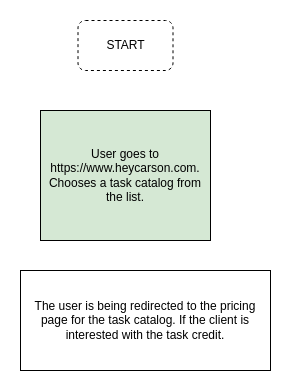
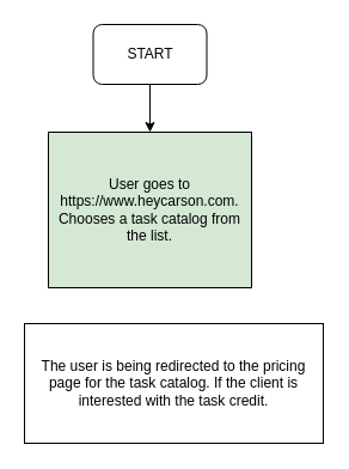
  <mxCell id="0" />
  <mxCell id="1" parent="0" />
  <mxCell id="2" value="User goes to https://www.heycarson.com. Chooses a task catalog from the list." style="rounded=0;whiteSpace=wrap;html=1;fillColor=#d5e8d4;" vertex="1" parent="1"><mxGeometry x="40" y="110" width="170" height="130" as="geometry" /></mxCell>
- <mxCell id="4" value="START" style="rounded=1;whiteSpace=wrap;html=1;dashed=1;" vertex="1" parent="1"><mxGeometry x="77.5" y="20" width="95" height="50" as="geometry" /></mxCell>
+ <mxCell id="3" style="edgeStyle=orthogonalEdgeStyle;rounded=0;orthogonalLoop=1;jettySize=auto;html=1;exitX=0.5;exitY=1;exitDx=0;exitDy=0;entryX=0.5;entryY=0;entryDx=0;entryDy=0;" edge="1" parent="1" source="4" target="2"><mxGeometry relative="1" as="geometry" /></mxCell>
+ <mxCell id="4" value="START" style="rounded=1;whiteSpace=wrap;html=1;" vertex="1" parent="1"><mxGeometry x="77.5" y="20" width="95" height="50" as="geometry" /></mxCell>
  <mxCell id="5" value="The user is being redirected to the pricing page for the task catalog. If the client is interested with the task credit. " style="rounded=0;whiteSpace=wrap;html=1;" vertex="1" parent="1"><mxGeometry x="20" y="270" width="250" height="100" as="geometry" /></mxCell>
